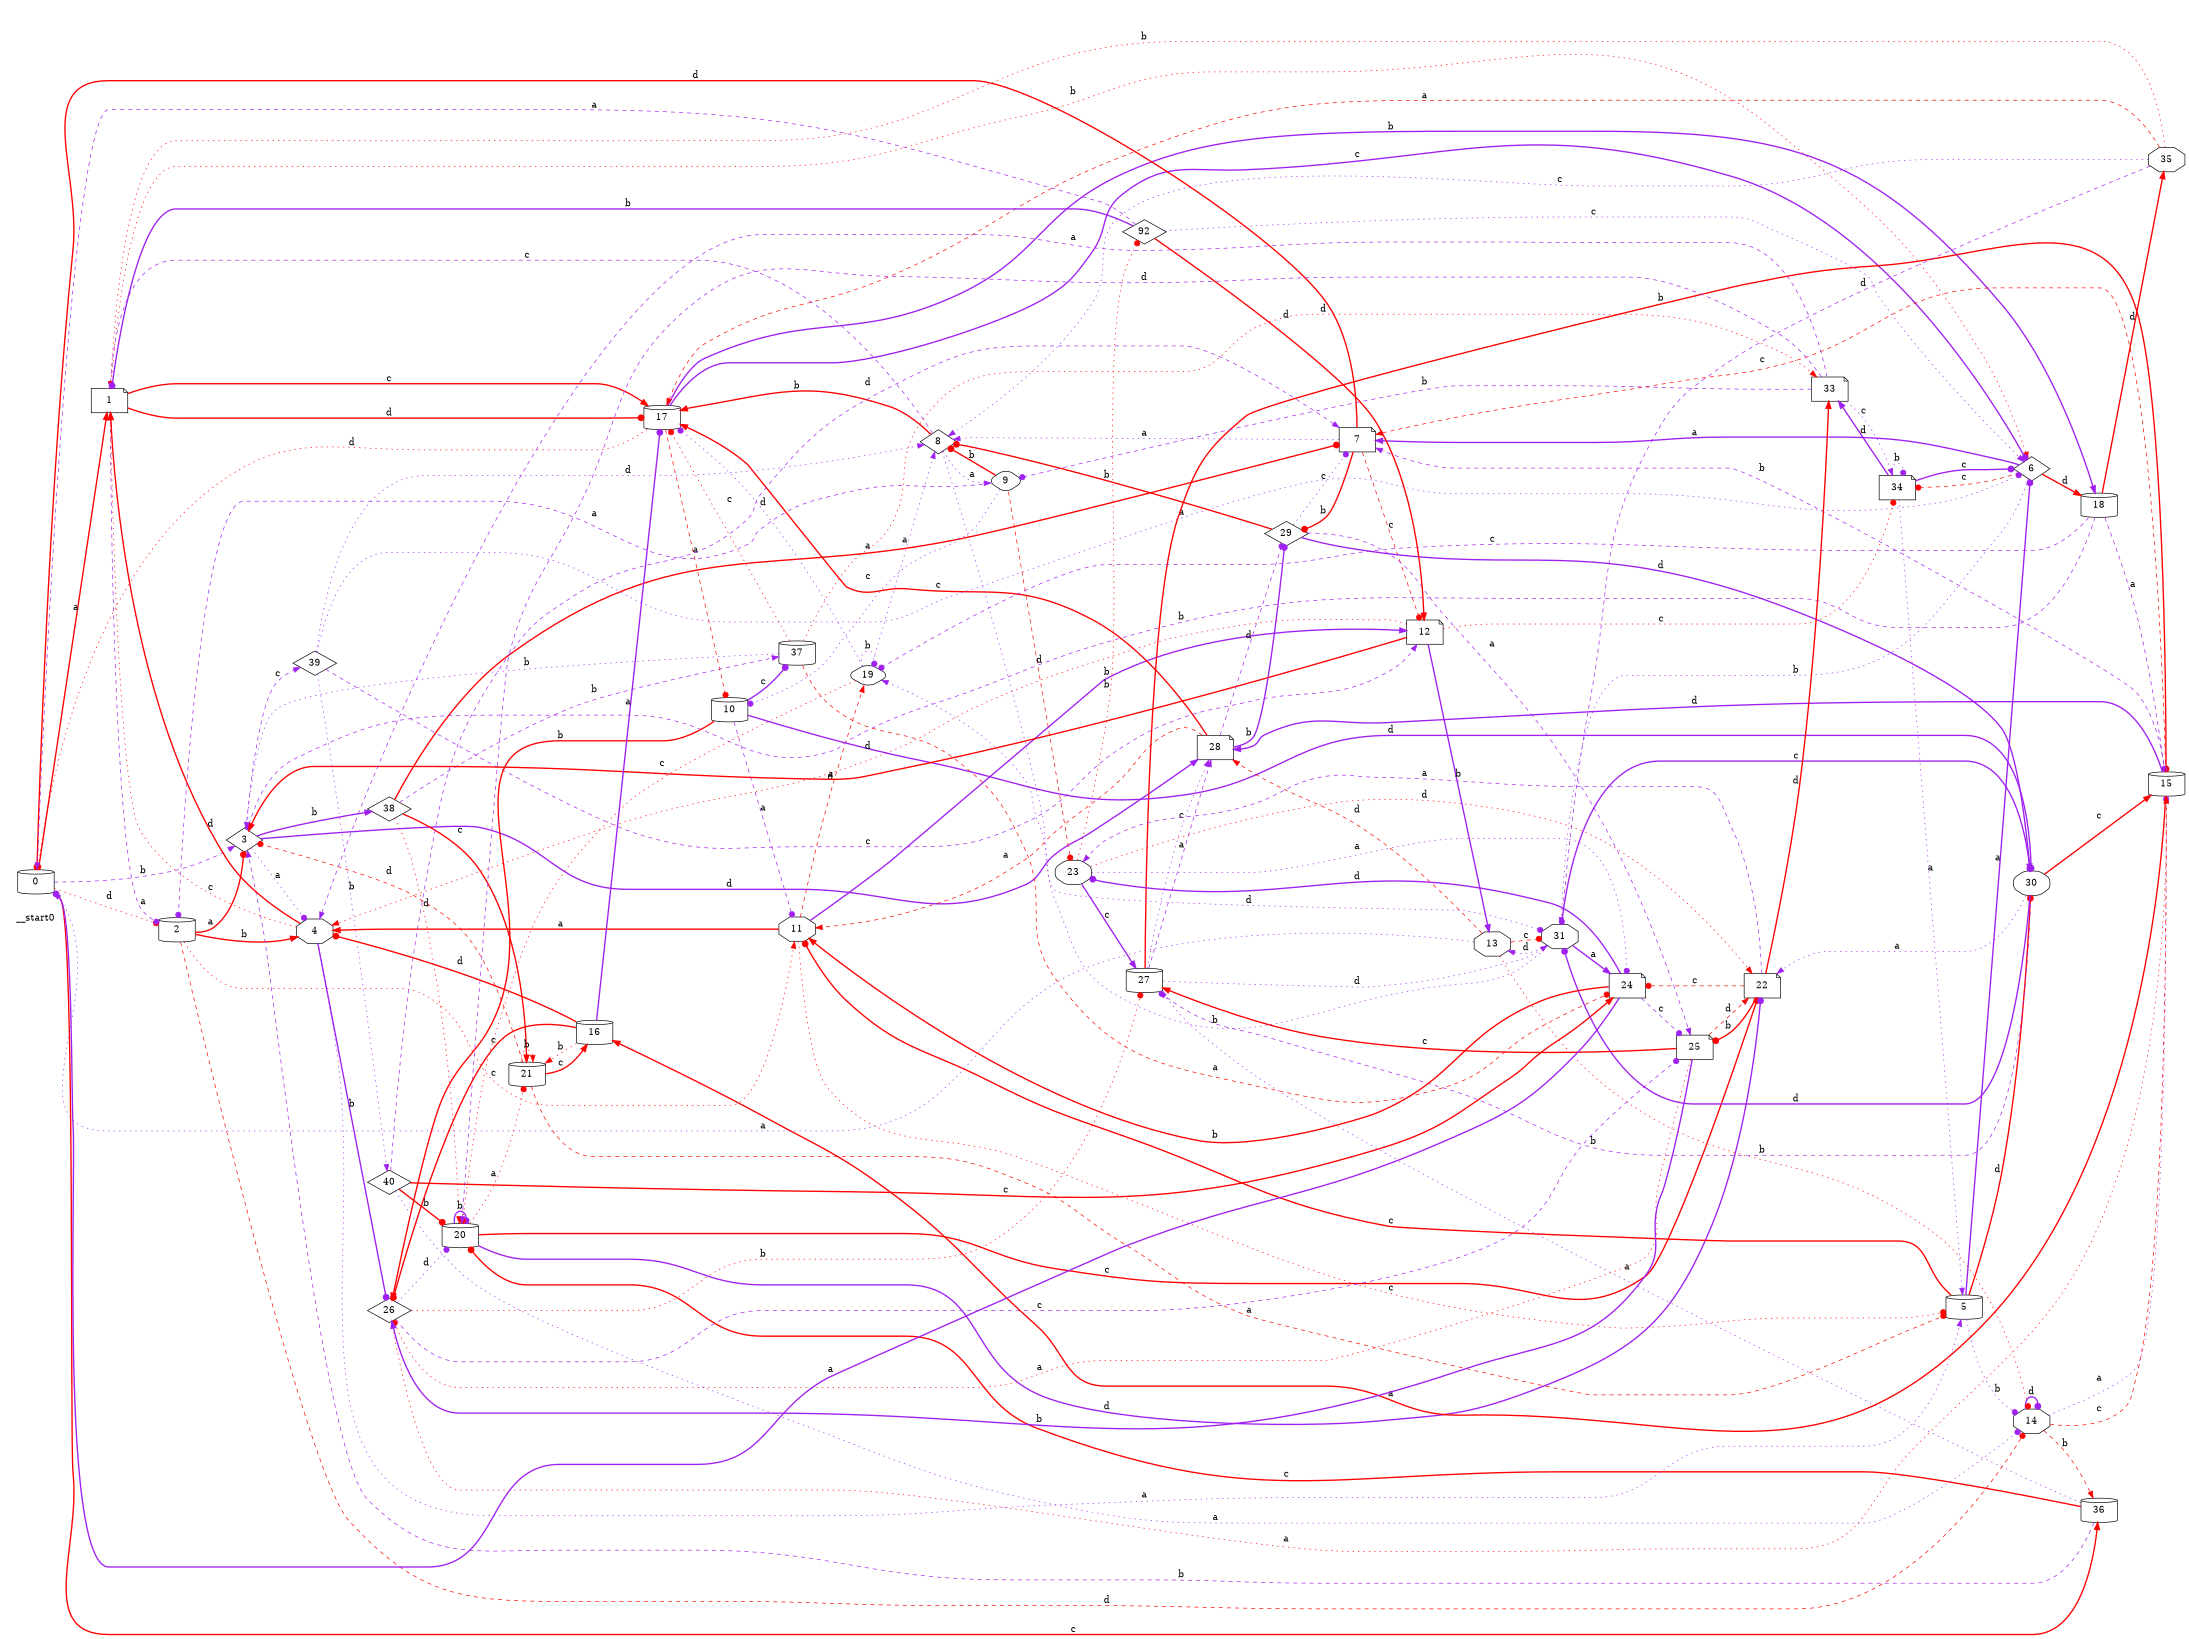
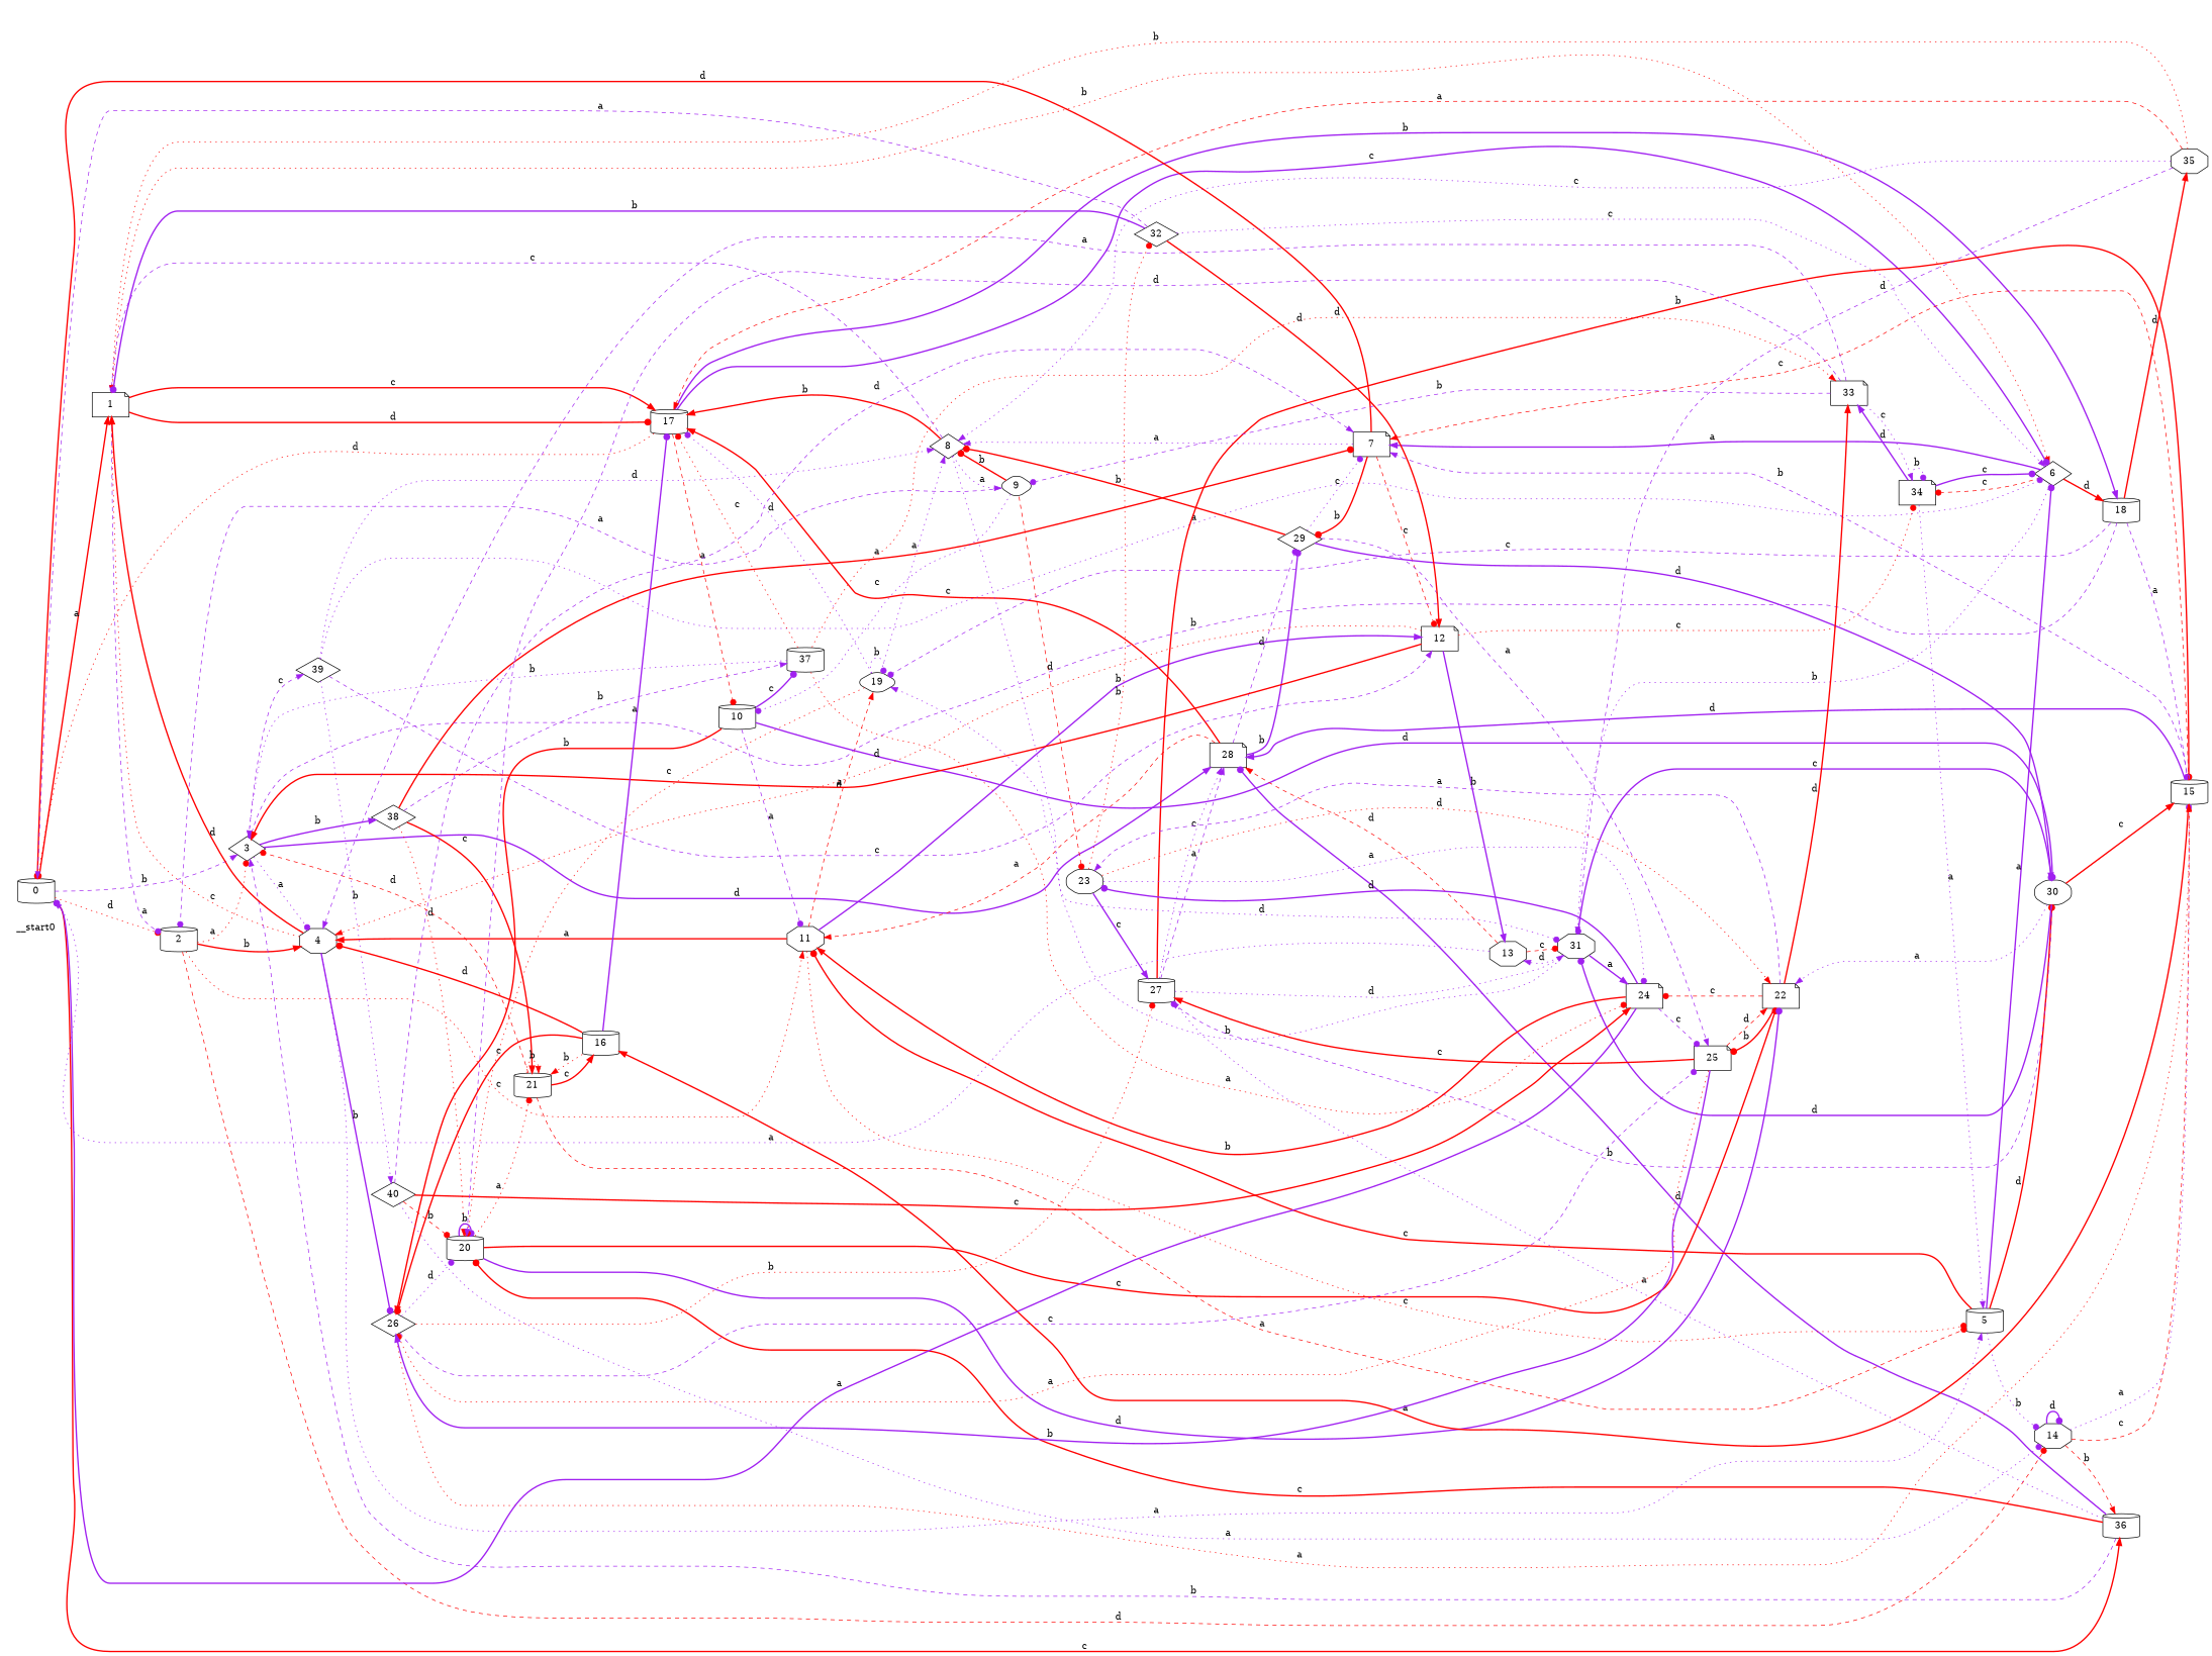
  digraph {
    rankdir=LR
    node [shape=cylinder color=black fillcolor=white style=filled]
    edge [arrowhead=normal color=purple style=bold]
    __start0 [shape=none color="" fillcolor="" style=""]
    n2 [label=0]
    n3 [label=1 shape=note style="rounded,filled"]
    n4 [label=2 style="rounded,filled"]
    n5 [label=3 shape=diamond]
    n6 [label=36 style="rounded,filled"]
    n7 [label=6 shape=diamond]
    n8 [label=17]
    n9 [label=4 shape=octagon]
    n10 [label=11 shape=octagon]
    n11 [label=14 shape=octagon]
    n12 [label=28 shape=note]
    n13 [label=38 shape=diamond]
    n14 [label=39 shape=diamond]
    n15 [label=20]
    n16 [label=27]
    n17 [label=7 shape=note style="rounded,filled"]
    n18 [label=18 style="rounded,filled"]
    n19 [label=31 shape=octagon]
    n20 [label=34 shape=note]
    n21 [label=10]
    n22 [label=5]
    n23 [label=26 shape=diamond]
    n24 [label=12 shape=note]
    n25 [label=19 shape=diamond style="rounded,filled"]
    n26 [label=15]
    n27 [label=29 shape=diamond]
    n28 [label=37 style="rounded,filled"]
    n29 [label=21]
    n30 [label=8 shape=diamond]
    n31 [label=40 shape=diamond]
    n32 [label=30 shape=octagon style="rounded,filled"]
    n33 [label=25 shape=note style="rounded,filled"]
    n34 [label=22 shape=note]
    n35 [label=35 shape=octagon]
    n36 [label=13 shape=octagon]
    n37 [label=24 shape=note style="rounded,filled"]
    n38 [label=33 shape=note]
    n39 [label=9 shape=diamond style="rounded,filled"]
    n40 [label=23 shape=octagon style="rounded,filled"]
-   n41 [label=92 shape=diamond]
+   n41 [label=32 shape=diamond]
    n42 [label=16 style="rounded,filled"]
    n2 -> n3 [color=red label=a]
    n2 -> n4 [arrowhead=dot color=red label=d style=dotted]
    n2 -> n5 [label=b style=dashed]
    n2 -> n6 [color=red label=c]
    n3 -> n4 [arrowhead=dot label=a style=dashed]
    n3 -> n7 [color=red label=b style=dotted]
    n3 -> n8 [color=red label=c]
    n3 -> n8 [arrowhead=dot color=red label=d]
-   n4 -> n5 [arrowhead=dot color=red label=a]
+   n4 -> n5 [arrowhead=dot color=red label=a style=dotted]
    n4 -> n9 [color=red label=b]
    n4 -> n10 [color=red label=c style=dotted]
    n4 -> n11 [arrowhead=dot color=red label=d style=dashed]
    n5 -> n9 [arrowhead=dot label=a style=dotted]
    n5 -> n12 [label=d]
    n5 -> n13 [label=b]
    n5 -> n14 [label=c style=dashed]
    n6 -> n5 [label=b style=dashed]
+   n6 -> n12 [arrowhead=dot label=d]
    n6 -> n15 [arrowhead=dot color=red label=c]
    n6 -> n16 [arrowhead=dot label=a style=dotted]
    n7 -> n17 [label=a]
    n7 -> n18 [color=red label=d]
    n7 -> n19 [label=b style=dotted]
    n7 -> n20 [arrowhead=dot color=red label=c style=dashed]
    n8 -> n2 [arrowhead=dot color=red label=d style=dotted]
    n8 -> n7 [arrowhead=dot label=c]
    n8 -> n18 [label=b]
    n8 -> n21 [arrowhead=dot color=red label=a style=dashed]
    n9 -> n3 [color=red label=c style=dotted]
    n9 -> n3 [color=red label=d]
    n9 -> n22 [label=a style=dotted]
    n9 -> n23 [arrowhead=dot label=b]
    n10 -> n9 [color=red label=a]
    n10 -> n22 [arrowhead=dot color=red label=c style=dotted]
    n10 -> n24 [label=b]
    n10 -> n25 [color=red label=d style=dashed]
    n11 -> n6 [color=red label=b style=dashed]
    n11 -> n11 [arrowhead=dot label=d]
    n11 -> n26 [arrowhead=dot label=a style=dotted]
    n11 -> n26 [color=red label=c style=dashed]
    n12 -> n8 [color=red label=c]
    n12 -> n10 [color=red label=a style=dashed]
    n12 -> n27 [arrowhead=dot label=b]
    n12 -> n27 [arrowhead=dot label=d style=dashed]
    n13 -> n15 [color=red label=d style=dotted]
    n13 -> n17 [arrowhead=dot color=red label=a]
    n13 -> n28 [label=b style=dashed]
    n13 -> n29 [color=red label=c]
    n14 -> n7 [arrowhead=dot label=a style=dotted]
    n14 -> n24 [label=c style=dashed]
    n14 -> n30 [label=d style=dotted]
    n14 -> n31 [label=b style=dotted]
    n15 -> n15 [arrowhead=dot label=b]
    n15 -> n29 [arrowhead=dot color=red label=a style=dotted]
    n15 -> n34 [arrowhead=dot color=red label=c]
    n15 -> n34 [arrowhead=dot label=d]
    n16 -> n12 [label=a style=dashed]
    n16 -> n12 [label=c style=dotted]
    n16 -> n19 [label=d style=dotted]
    n16 -> n26 [arrowhead=dot color=red label=b]
    n17 -> n2 [arrowhead=dot color=red label=d]
    n17 -> n24 [arrowhead=dot color=red label=c style=dashed]
    n17 -> n27 [arrowhead=dot color=red label=b]
    n17 -> n30 [label=a style=dotted]
    n18 -> n5 [arrowhead=dot label=b style=dashed]
    n18 -> n25 [arrowhead=dot label=c style=dashed]
    n18 -> n26 [arrowhead=dot label=a style=dashed]
    n18 -> n35 [color=red label=d]
    n19 -> n25 [label=b style=dotted]
    n19 -> n32 [arrowhead=dot label=c]
    n19 -> n36 [label=d style=dotted]
    n19 -> n37 [label=a]
    n20 -> n7 [arrowhead=dot label=c]
    n20 -> n20 [arrowhead=dot label=b style=dotted]
    n20 -> n22 [label=a style=dotted]
    n20 -> n38 [label=d]
    n21 -> n10 [arrowhead=dot label=a style=dashed]
    n21 -> n23 [color=red label=b]
    n21 -> n28 [arrowhead=dot label=c]
    n21 -> n32 [arrowhead=dot label=d]
    n22 -> n7 [arrowhead=dot label=a]
    n22 -> n10 [arrowhead=dot color=red label=c]
    n22 -> n11 [arrowhead=dot label=b style=dotted]
    n22 -> n32 [arrowhead=dot color=red label=d]
    n23 -> n15 [arrowhead=dot label=d style=dotted]
    n23 -> n16 [arrowhead=dot color=red label=b style=dotted]
    n23 -> n26 [color=red label=a style=dotted]
    n23 -> n33 [arrowhead=dot label=c style=dashed]
    n24 -> n5 [color=red label=a]
    n24 -> n9 [color=red label=d style=dotted]
    n24 -> n20 [arrowhead=dot color=red label=c style=dotted]
    n24 -> n36 [label=b]
    n25 -> n8 [arrowhead=dot label=d style=dotted]
    n25 -> n15 [arrowhead=dot color=red label=c style=dotted]
    n25 -> n25 [arrowhead=dot label=b style=dotted]
    n25 -> n30 [label=a style=dotted]
    n26 -> n12 [label=d]
    n26 -> n17 [label=b style=dashed]
    n26 -> n17 [color=red label=c style=dashed]
    n26 -> n42 [color=red label=a]
    n27 -> n17 [arrowhead=dot label=c style=dotted]
    n27 -> n30 [arrowhead=dot color=red label=b]
    n27 -> n32 [label=d]
    n27 -> n33 [label=a style=dashed]
    n28 -> n5 [label=b style=dotted]
    n28 -> n8 [arrowhead=dot color=red label=c style=dotted]
-   n28 -> n37 [arrowhead=dot color=red label=a style=dashed]
+   n28 -> n37 [arrowhead=dot color=red label=a style=dotted]
    n28 -> n38 [color=red label=d style=dotted]
    n29 -> n5 [arrowhead=dot color=red label=d style=dashed]
    n29 -> n22 [arrowhead=dot color=red label=a style=dashed]
    n29 -> n29 [color=red label=b style=dotted]
    n29 -> n42 [color=red label=c]
    n30 -> n3 [label=c style=dashed]
    n30 -> n8 [color=red label=b]
    n30 -> n19 [arrowhead=dot label=d style=dotted]
    n30 -> n39 [label=a style=dotted]
    n31 -> n11 [arrowhead=dot label=a style=dotted]
-   n31 -> n15 [arrowhead=dot color=red label=b]
+   n31 -> n15 [arrowhead=dot color=red label=b style=dashed]
    n31 -> n17 [label=d style=dashed]
    n31 -> n37 [color=red label=c]
    n32 -> n16 [label=b style=dashed]
    n32 -> n19 [arrowhead=dot label=d]
    n32 -> n26 [color=red label=c]
    n32 -> n34 [label=a style=dotted]
    n33 -> n16 [color=red label=c]
    n33 -> n23 [arrowhead=dot color=red label=a style=dotted]
    n33 -> n23 [label=b]
    n33 -> n34 [color=red label=d style=dashed]
    n34 -> n33 [arrowhead=dot color=red label=b]
    n34 -> n37 [arrowhead=dot color=red label=c style=dashed]
    n34 -> n38 [color=red label=d]
    n34 -> n40 [label=a style=dashed]
    n35 -> n3 [color=red label=b style=dotted]
    n35 -> n8 [color=red label=a style=dashed]
    n35 -> n19 [arrowhead=dot label=d style=dashed]
    n35 -> n30 [label=c style=dotted]
    n36 -> n2 [label=a style=dotted]
-   n36 -> n11 [arrowhead=dot color=red label=b style=dotted]
    n36 -> n12 [color=red label=d style=dashed]
    n36 -> n19 [arrowhead=dot color=red label=c style=dashed]
    n37 -> n2 [arrowhead=dot label=a]
    n37 -> n10 [color=red label=b]
    n37 -> n33 [arrowhead=dot label=c style=dashed]
    n37 -> n40 [arrowhead=dot label=d]
    n38 -> n9 [label=a style=dashed]
    n38 -> n15 [label=d style=dashed]
    n38 -> n20 [label=c style=dotted]
    n38 -> n39 [arrowhead=dot label=b style=dashed]
    n39 -> n4 [arrowhead=dot label=a style=dashed]
    n39 -> n21 [arrowhead=dot label=c style=dotted]
    n39 -> n30 [arrowhead=dot color=red label=b]
    n39 -> n40 [arrowhead=dot color=red label=d style=dashed]
    n40 -> n16 [label=c]
    n40 -> n34 [color=red label=d style=dotted]
    n40 -> n37 [arrowhead=dot label=a style=dotted]
    n40 -> n41 [arrowhead=dot color=red label=b style=dotted]
    n41 -> n2 [label=a style=dashed]
    n41 -> n3 [arrowhead=dot label=b]
    n41 -> n7 [label=c style=dotted]
    n41 -> n24 [color=red label=d]
    n42 -> n8 [arrowhead=dot label=a]
    n42 -> n9 [arrowhead=dot color=red label=d]
    n42 -> n23 [arrowhead=dot color=red label=c]
    n42 -> n29 [color=red label=b style=dotted]
  }
